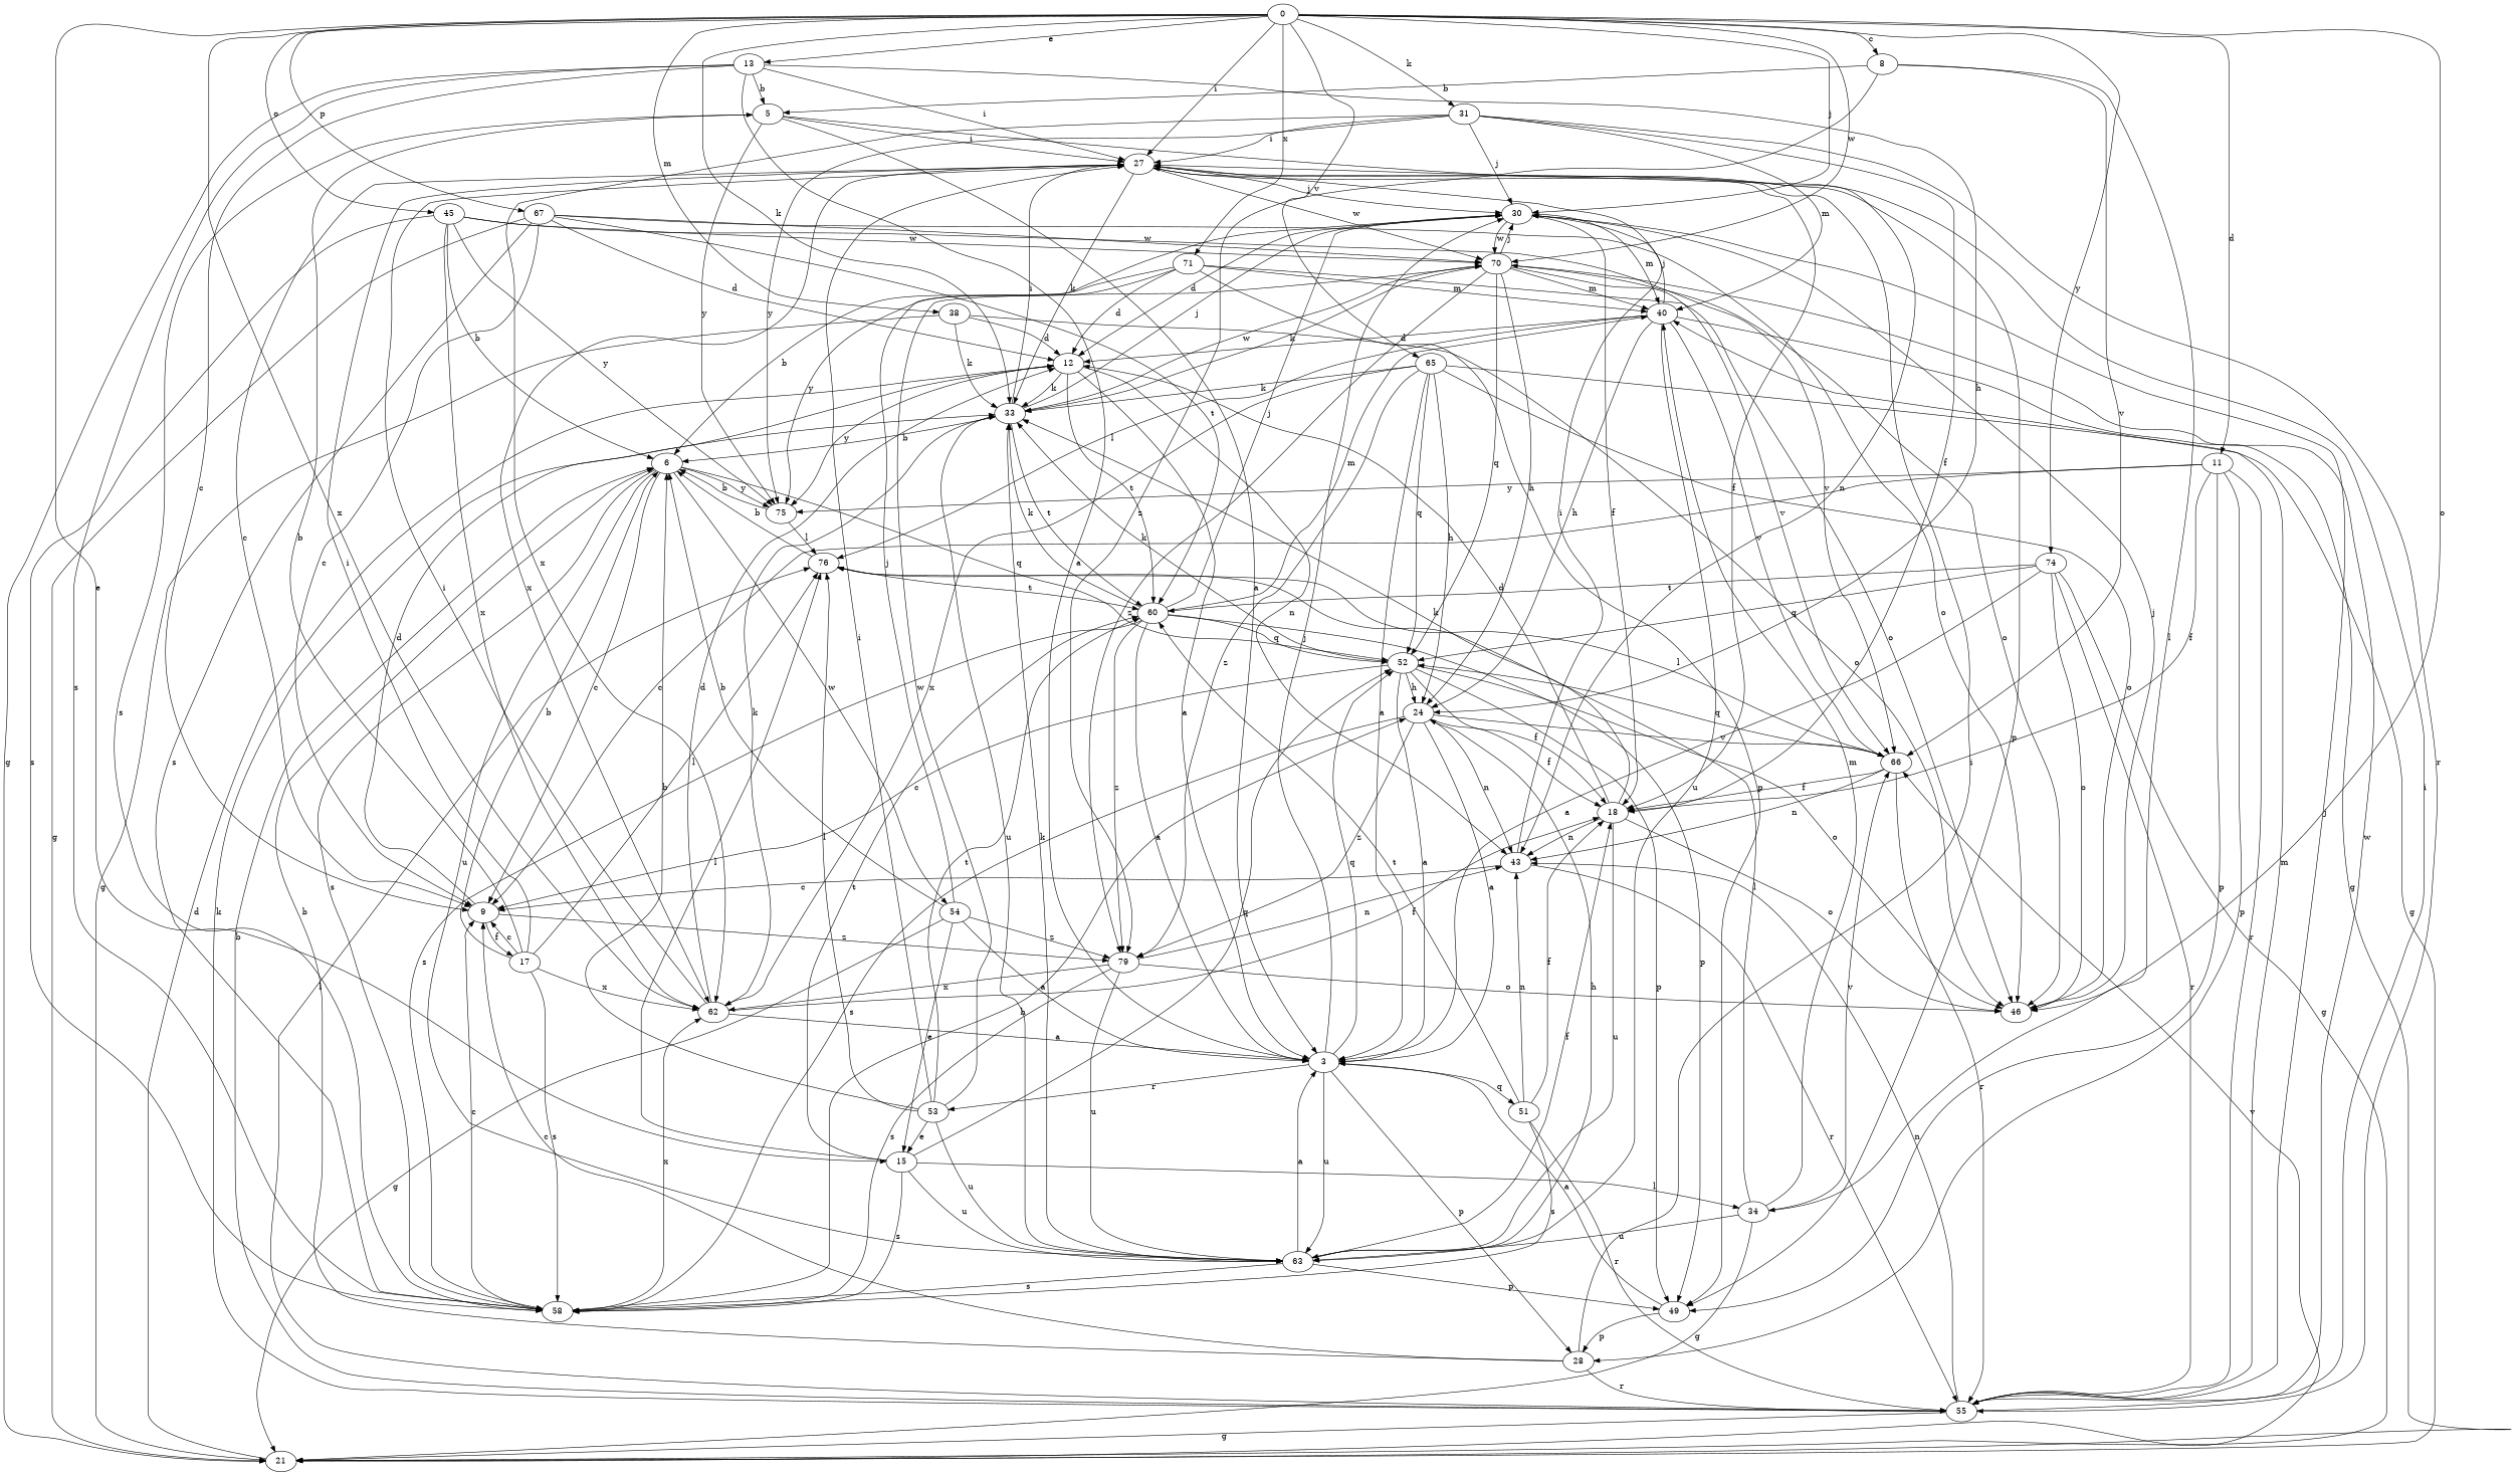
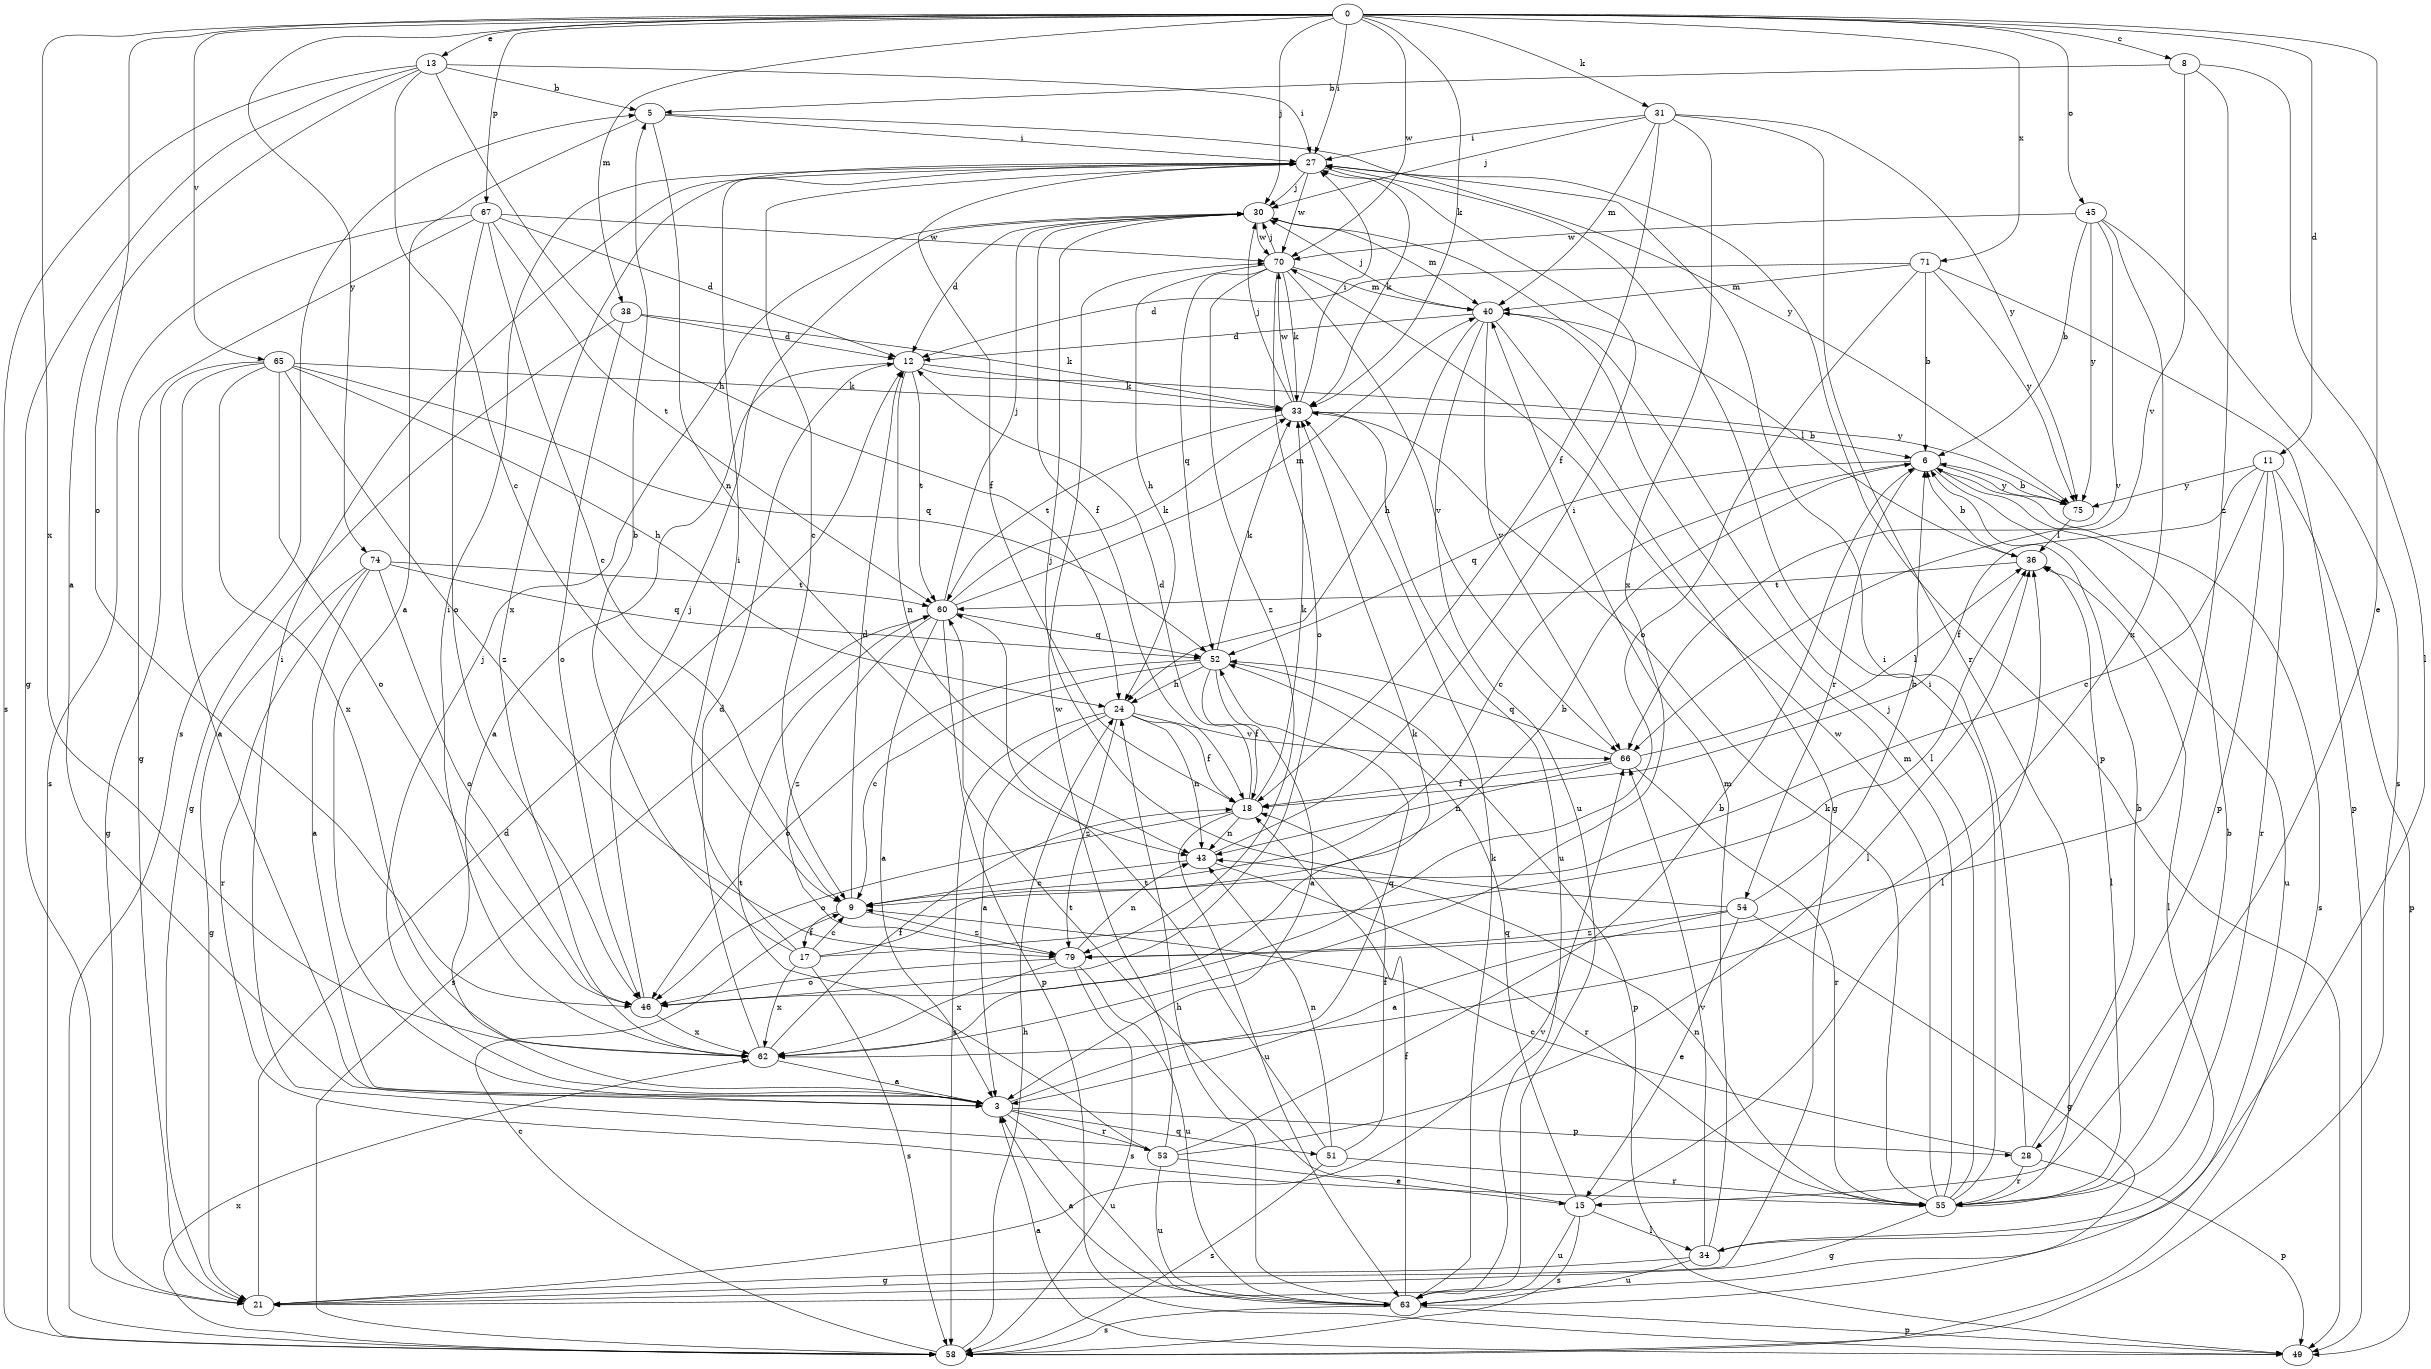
  strict digraph {
    0
    8
    11
    13
    15
    27
    30
    31
    33
    38
    45
    46
    n13 [label=67]
    65
    70
    71
    n17 [label=62]
    74
    5
    34
    66
    79
    n23 [label=28]
    75
    9
    18
    49
    55
    3
    58
    21
    24
    52
    63
    60
-   36 [label=76]
+   36
    12
    40
    6
    51
    53
    43
    54
    17
    0 -> 8 [label=c]
    0 -> 11 [label=d]
    0 -> 13 [label=e]
    0 -> 15 [label=e]
    0 -> 27 [label=i]
    0 -> 30 [label=j]
    0 -> 31 [label=k]
    0 -> 33 [label=k]
    0 -> 38 [label=m]
    0 -> 45 [label=o]
    0 -> 46 [label=o]
    0 -> n13 [label=p]
    0 -> 65 [label=v]
    0 -> 70 [label=w]
    0 -> 71 [label=x]
    0 -> n17 [label=x]
    0 -> 74 [label=y]
    8 -> 5 [label=b]
    8 -> 34 [label=l]
    8 -> 66 [label=v]
    8 -> 79 [label=z]
    11 -> n23 [label=p]
    11 -> 75 [label=y]
    11 -> 9 [label=c]
    11 -> 18 [label=f]
    11 -> 49 [label=p]
    11 -> 55 [label=r]
    13 -> 27 [label=i]
    13 -> 5 [label=b]
    13 -> 9 [label=c]
    13 -> 3 [label=a]
    13 -> 58 [label=s]
    13 -> 21 [label=g]
    13 -> 24 [label=h]
    15 -> 34 [label=l]
    15 -> 58 [label=s]
    15 -> 52 [label=q]
    15 -> 63 [label=u]
    15 -> 60 [label=t]
    15 -> 36 [label=l]
    27 -> 30 [label=j]
    27 -> 33 [label=k]
    27 -> 70 [label=w]
    27 -> n17 [label=x]
    27 -> 9 [label=c]
    27 -> 18 [label=f]
    27 -> 49 [label=p]
    30 -> 70 [label=w]
    30 -> 18 [label=f]
    30 -> 12 [label=d]
    30 -> 40 [label=m]
    31 -> 27 [label=i]
    31 -> 30 [label=j]
    31 -> n17 [label=x]
    31 -> 75 [label=y]
    31 -> 18 [label=f]
    31 -> 55 [label=r]
    31 -> 40 [label=m]
    33 -> 27 [label=i]
    33 -> 30 [label=j]
    33 -> 70 [label=w]
    33 -> 63 [label=u]
    33 -> 60 [label=t]
    33 -> 6 [label=b]
    38 -> 33 [label=k]
    38 -> 46 [label=o]
    38 -> 21 [label=g]
    38 -> 12 [label=d]
    45 -> 70 [label=w]
    45 -> n17 [label=x]
    45 -> 66 [label=v]
    45 -> 75 [label=y]
    45 -> 58 [label=s]
    45 -> 6 [label=b]
    46 -> 30 [label=j]
+   46 -> n17 [label=x]
    n13 -> 46 [label=o]
    n13 -> 70 [label=w]
    n13 -> 9 [label=c]
    n13 -> 58 [label=s]
    n13 -> 21 [label=g]
    n13 -> 60 [label=t]
    n13 -> 12 [label=d]
    65 -> 33 [label=k]
    65 -> 46 [label=o]
    65 -> n17 [label=x]
    65 -> 79 [label=z]
    65 -> 3 [label=a]
    65 -> 21 [label=g]
    65 -> 24 [label=h]
    65 -> 52 [label=q]
    70 -> 30 [label=j]
    70 -> 33 [label=k]
    70 -> 46 [label=o]
    70 -> 66 [label=v]
    70 -> 79 [label=z]
    70 -> 24 [label=h]
    70 -> 52 [label=q]
    70 -> 40 [label=m]
    71 -> 46 [label=o]
    71 -> 75 [label=y]
    71 -> 49 [label=p]
    71 -> 12 [label=d]
    71 -> 40 [label=m]
    71 -> 6 [label=b]
    n17 -> 27 [label=i]
    n17 -> 33 [label=k]
    n17 -> 18 [label=f]
    n17 -> 3 [label=a]
    n17 -> 12 [label=d]
    74 -> 46 [label=o]
    74 -> 55 [label=r]
    74 -> 3 [label=a]
    74 -> 21 [label=g]
    74 -> 52 [label=q]
    74 -> 60 [label=t]
    5 -> 27 [label=i]
    5 -> 75 [label=y]
    5 -> 3 [label=a]
-   5 -> 58 [label=s]
+   58 -> 5 [label=s]
    5 -> 43 [label=n]
    34 -> 66 [label=v]
    34 -> 21 [label=g]
    34 -> 63 [label=u]
    34 -> 36 [label=l]
    34 -> 40 [label=m]
    66 -> 18 [label=f]
    66 -> 55 [label=r]
    66 -> 52 [label=q]
    66 -> 36 [label=l]
    66 -> 43 [label=n]
    79 -> 46 [label=o]
    79 -> n17 [label=x]
    79 -> 58 [label=s]
    79 -> 63 [label=u]
    79 -> 43 [label=n]
    n23 -> 27 [label=i]
    n23 -> 9 [label=c]
-   49 -> n23 [label=p]
+   n23 -> 49 [label=p]
    n23 -> 55 [label=r]
    n23 -> 6 [label=b]
    75 -> 36 [label=l]
    75 -> 6 [label=b]
    9 -> 79 [label=z]
    9 -> 12 [label=d]
    9 -> 17 [label=f]
    18 -> 33 [label=k]
    18 -> 46 [label=o]
    18 -> 63 [label=u]
    18 -> 12 [label=d]
    18 -> 43 [label=n]
    49 -> 3 [label=a]
    55 -> 27 [label=i]
    55 -> 30 [label=j]
    55 -> 33 [label=k]
    55 -> 70 [label=w]
    55 -> 21 [label=g]
    55 -> 36 [label=l]
    55 -> 40 [label=m]
    55 -> 6 [label=b]
    55 -> 43 [label=n]
    3 -> 30 [label=j]
    3 -> n23 [label=p]
    3 -> 52 [label=q]
    3 -> 63 [label=u]
    3 -> 51 [label=q]
    3 -> 53 [label=r]
    58 -> n17 [label=x]
    58 -> 9 [label=c]
    58 -> 24 [label=h]
    21 -> 66 [label=v]
    21 -> 12 [label=d]
    24 -> 66 [label=v]
    24 -> 79 [label=z]
    24 -> 18 [label=f]
    24 -> 3 [label=a]
    24 -> 58 [label=s]
    24 -> 43 [label=n]
    52 -> 33 [label=k]
    52 -> 46 [label=o]
    52 -> 9 [label=c]
    52 -> 18 [label=f]
    52 -> 49 [label=p]
    52 -> 3 [label=a]
    52 -> 24 [label=h]
    63 -> 33 [label=k]
    63 -> 18 [label=f]
    63 -> 49 [label=p]
    63 -> 3 [label=a]
    63 -> 58 [label=s]
    63 -> 24 [label=h]
    60 -> 30 [label=j]
    60 -> 33 [label=k]
    60 -> 79 [label=z]
    60 -> 49 [label=p]
    60 -> 3 [label=a]
    60 -> 58 [label=s]
    60 -> 52 [label=q]
    60 -> 40 [label=m]
    36 -> 60 [label=t]
    36 -> 6 [label=b]
    12 -> 33 [label=k]
    12 -> 75 [label=y]
    12 -> 3 [label=a]
    12 -> 60 [label=t]
    12 -> 43 [label=n]
    40 -> 30 [label=j]
    40 -> 66 [label=v]
    40 -> 21 [label=g]
    40 -> 24 [label=h]
    40 -> 63 [label=u]
    40 -> 36 [label=l]
    40 -> 12 [label=d]
    6 -> 75 [label=y]
    6 -> 9 [label=c]
    6 -> 58 [label=s]
    6 -> 52 [label=q]
    6 -> 63 [label=u]
-   6 -> 54 [label=w]
+   6 -> 54 [label=r]
    51 -> 18 [label=f]
    51 -> 55 [label=r]
    51 -> 58 [label=s]
    51 -> 60 [label=t]
    51 -> 43 [label=n]
    53 -> 15 [label=e]
    53 -> 27 [label=i]
    53 -> 70 [label=w]
    53 -> 63 [label=u]
    53 -> 60 [label=t]
    53 -> 36 [label=l]
    53 -> 6 [label=b]
    43 -> 27 [label=i]
    43 -> 9 [label=c]
    43 -> 55 [label=r]
    54 -> 15 [label=e]
    54 -> 30 [label=j]
    54 -> 79 [label=z]
    54 -> 3 [label=a]
    54 -> 21 [label=g]
    54 -> 6 [label=b]
    17 -> 27 [label=i]
    17 -> n17 [label=x]
    17 -> 5 [label=b]
    17 -> 9 [label=c]
    17 -> 58 [label=s]
    17 -> 36 [label=l]
    17 -> 6 [label=b]
  }
